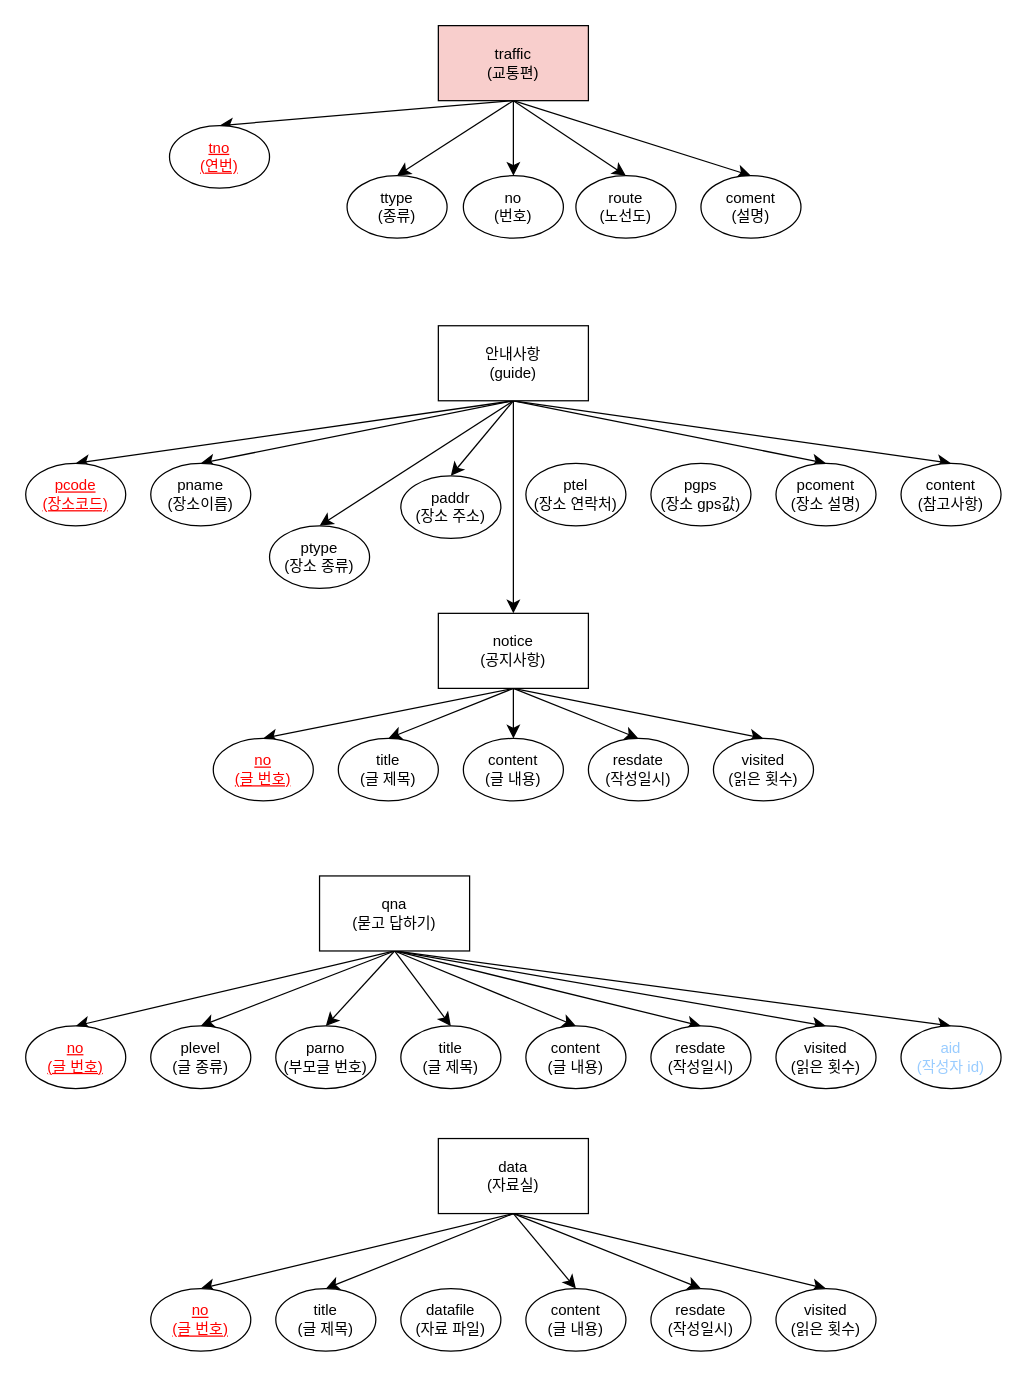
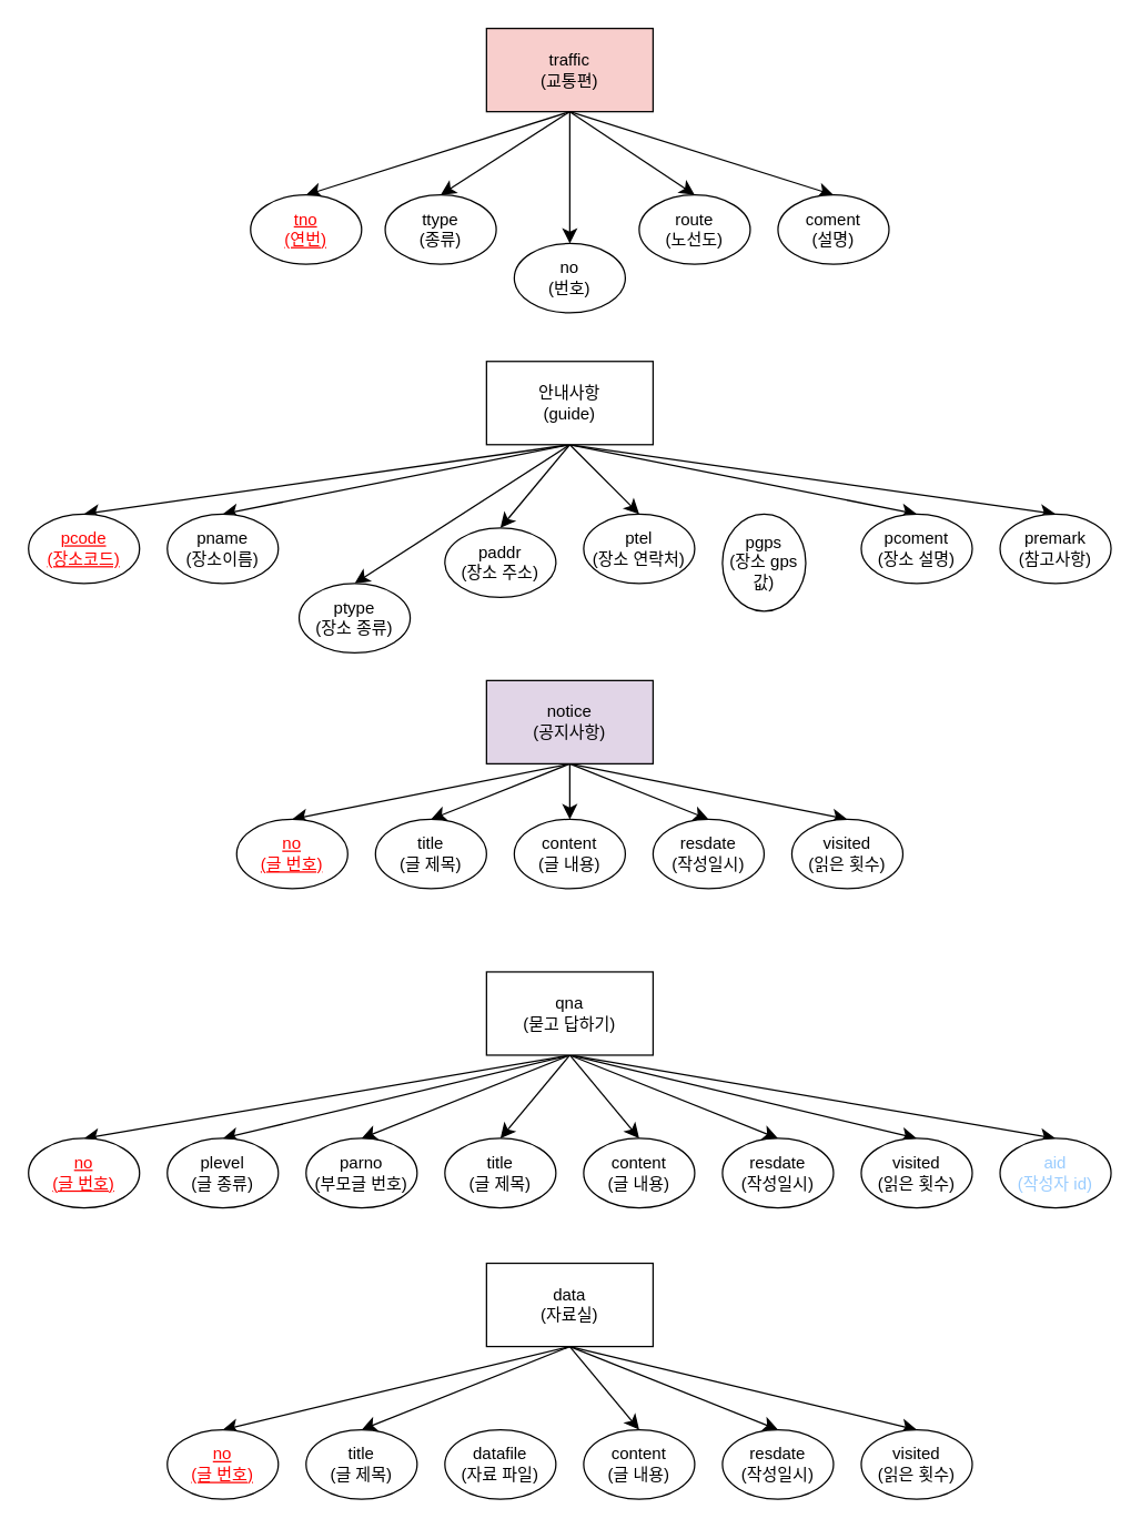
  <mxCell id="0" />
  <mxCell id="1" parent="0" />
  <mxCell id="2" style="edgeStyle=none;curved=1;rounded=0;orthogonalLoop=1;jettySize=auto;html=1;exitX=0.5;exitY=1;exitDx=0;exitDy=0;entryX=0.5;entryY=0;entryDx=0;entryDy=0;fontSize=12;startSize=8;endSize=8;" parent="1" source="9" target="10" edge="1"><mxGeometry relative="1" as="geometry" /></mxCell>
  <mxCell id="3" style="edgeStyle=none;curved=1;rounded=0;orthogonalLoop=1;jettySize=auto;html=1;exitX=0.5;exitY=1;exitDx=0;exitDy=0;entryX=0.5;entryY=0;entryDx=0;entryDy=0;fontSize=12;startSize=8;endSize=8;" parent="1" source="9" target="11" edge="1"><mxGeometry relative="1" as="geometry" /></mxCell>
  <mxCell id="4" style="edgeStyle=none;curved=1;rounded=0;orthogonalLoop=1;jettySize=auto;html=1;exitX=0.5;exitY=1;exitDx=0;exitDy=0;entryX=0.5;entryY=0;entryDx=0;entryDy=0;fontSize=12;startSize=8;endSize=8;" parent="1" source="9" target="12" edge="1"><mxGeometry relative="1" as="geometry" /></mxCell>
  <mxCell id="5" style="edgeStyle=none;curved=1;rounded=0;orthogonalLoop=1;jettySize=auto;html=1;exitX=0.5;exitY=1;exitDx=0;exitDy=0;entryX=0.5;entryY=0;entryDx=0;entryDy=0;fontSize=12;startSize=8;endSize=8;" parent="1" source="9" target="13" edge="1"><mxGeometry relative="1" as="geometry" /></mxCell>
- <mxCell id="6" style="edgeStyle=none;curved=1;rounded=0;orthogonalLoop=1;jettySize=auto;html=1;exitX=0.5;exitY=1;exitDx=0;exitDy=0;fontSize=12;startSize=8;endSize=8;" parent="1" source="9" target="23" edge="1"><mxGeometry relative="1" as="geometry" /></mxCell>
+ <mxCell id="6" style="edgeStyle=none;curved=1;rounded=0;orthogonalLoop=1;jettySize=auto;html=1;exitX=0.5;exitY=1;exitDx=0;exitDy=0;entryX=0.5;entryY=0;entryDx=0;entryDy=0;fontSize=12;startSize=8;endSize=8;" parent="1" source="9" target="14" edge="1"><mxGeometry relative="1" as="geometry" /></mxCell>
  <mxCell id="7" style="edgeStyle=none;curved=1;rounded=0;orthogonalLoop=1;jettySize=auto;html=1;exitX=0.5;exitY=1;exitDx=0;exitDy=0;entryX=0.5;entryY=0;entryDx=0;entryDy=0;fontSize=12;startSize=8;endSize=8;" parent="1" source="9" target="16" edge="1"><mxGeometry relative="1" as="geometry" /></mxCell>
  <mxCell id="8" style="edgeStyle=none;curved=1;rounded=0;orthogonalLoop=1;jettySize=auto;html=1;exitX=0.5;exitY=1;exitDx=0;exitDy=0;entryX=0.5;entryY=0;entryDx=0;entryDy=0;fontSize=12;startSize=8;endSize=8;" parent="1" source="9" target="17" edge="1"><mxGeometry relative="1" as="geometry" /></mxCell>
  <mxCell id="9" value="안내사항&lt;br&gt;(guide)" style="rounded=0;whiteSpace=wrap;html=1;" parent="1" vertex="1"><mxGeometry x="350" y="260" width="120" height="60" as="geometry" /></mxCell>
  <mxCell id="10" value="&lt;font color=&quot;#ff0000&quot;&gt;&lt;u&gt;pcode&lt;br&gt;(장소코드)&lt;/u&gt;&lt;/font&gt;" style="ellipse;whiteSpace=wrap;html=1;" parent="1" vertex="1"><mxGeometry x="20" y="370" width="80" height="50" as="geometry" /></mxCell>
  <mxCell id="11" value="pname&lt;div&gt;(장소이름)&lt;/div&gt;" style="ellipse;whiteSpace=wrap;html=1;" parent="1" vertex="1"><mxGeometry x="120" y="370" width="80" height="50" as="geometry" /></mxCell>
  <mxCell id="12" value="ptype&lt;br&gt;(장소 종류)" style="ellipse;whiteSpace=wrap;html=1;" parent="1" vertex="1"><mxGeometry x="215" y="420" width="80" height="50" as="geometry" /></mxCell>
  <mxCell id="13" value="paddr&lt;div&gt;(장소 주소)&lt;/div&gt;" style="ellipse;whiteSpace=wrap;html=1;" parent="1" vertex="1"><mxGeometry x="320" y="380" width="80" height="50" as="geometry" /></mxCell>
  <mxCell id="14" value="ptel&lt;div&gt;(장소 연락처)&lt;/div&gt;" style="ellipse;whiteSpace=wrap;html=1;" parent="1" vertex="1"><mxGeometry x="420" y="370" width="80" height="50" as="geometry" /></mxCell>
- <mxCell id="15" value="pgps&lt;div&gt;(장소 gps값)&lt;/div&gt;" style="ellipse;whiteSpace=wrap;html=1;" parent="1" vertex="1"><mxGeometry x="520" y="370" width="80" height="50" as="geometry" /></mxCell>
+ <mxCell id="15" value="pgps&lt;div&gt;(장소 gps값)&lt;/div&gt;" style="ellipse;whiteSpace=wrap;html=1;" parent="1" vertex="1"><mxGeometry x="520" y="370" width="60" height="70" as="geometry" /></mxCell>
  <mxCell id="16" value="pcoment&lt;div&gt;(장소 설명)&lt;/div&gt;" style="ellipse;whiteSpace=wrap;html=1;" parent="1" vertex="1"><mxGeometry x="620" y="370" width="80" height="50" as="geometry" /></mxCell>
- <mxCell id="17" value="content&lt;div&gt;(참고사항)&lt;/div&gt;" style="ellipse;whiteSpace=wrap;html=1;" parent="1" vertex="1"><mxGeometry x="720" y="370" width="80" height="50" as="geometry" /></mxCell>
+ <mxCell id="17" value="premark&lt;div&gt;(참고사항)&lt;/div&gt;" style="ellipse;whiteSpace=wrap;html=1;" parent="1" vertex="1"><mxGeometry x="720" y="370" width="80" height="50" as="geometry" /></mxCell>
  <mxCell id="18" style="edgeStyle=none;curved=1;rounded=0;orthogonalLoop=1;jettySize=auto;html=1;exitX=0.5;exitY=1;exitDx=0;exitDy=0;entryX=0.5;entryY=0;entryDx=0;entryDy=0;fontSize=12;startSize=8;endSize=8;" parent="1" source="23" target="24" edge="1"><mxGeometry relative="1" as="geometry" /></mxCell>
  <mxCell id="19" style="edgeStyle=none;curved=1;rounded=0;orthogonalLoop=1;jettySize=auto;html=1;exitX=0.5;exitY=1;exitDx=0;exitDy=0;entryX=0.5;entryY=0;entryDx=0;entryDy=0;fontSize=12;startSize=8;endSize=8;" parent="1" source="23" target="25" edge="1"><mxGeometry relative="1" as="geometry" /></mxCell>
  <mxCell id="20" style="edgeStyle=none;curved=1;rounded=0;orthogonalLoop=1;jettySize=auto;html=1;exitX=0.5;exitY=1;exitDx=0;exitDy=0;entryX=0.5;entryY=0;entryDx=0;entryDy=0;fontSize=12;startSize=8;endSize=8;" parent="1" source="23" target="26" edge="1"><mxGeometry relative="1" as="geometry" /></mxCell>
  <mxCell id="21" style="edgeStyle=none;curved=1;rounded=0;orthogonalLoop=1;jettySize=auto;html=1;exitX=0.5;exitY=1;exitDx=0;exitDy=0;entryX=0.5;entryY=0;entryDx=0;entryDy=0;fontSize=12;startSize=8;endSize=8;" parent="1" source="23" target="27" edge="1"><mxGeometry relative="1" as="geometry" /></mxCell>
  <mxCell id="22" style="edgeStyle=none;curved=1;rounded=0;orthogonalLoop=1;jettySize=auto;html=1;exitX=0.5;exitY=1;exitDx=0;exitDy=0;entryX=0.5;entryY=0;entryDx=0;entryDy=0;fontSize=12;startSize=8;endSize=8;" parent="1" source="23" target="28" edge="1"><mxGeometry relative="1" as="geometry" /></mxCell>
- <mxCell id="23" value="notice&lt;div&gt;(공지사항)&lt;/div&gt;" style="rounded=0;whiteSpace=wrap;html=1;" parent="1" vertex="1"><mxGeometry x="350" y="490" width="120" height="60" as="geometry" /></mxCell>
+ <mxCell id="23" value="notice&lt;div&gt;(공지사항)&lt;/div&gt;" style="rounded=0;whiteSpace=wrap;html=1;fillColor=#e1d5e7;" parent="1" vertex="1"><mxGeometry x="350" y="490" width="120" height="60" as="geometry" /></mxCell>
  <mxCell id="24" value="&lt;font color=&quot;#ff0000&quot;&gt;&lt;u&gt;no&lt;/u&gt;&lt;/font&gt;&lt;div&gt;&lt;font color=&quot;#ff0000&quot;&gt;&lt;u&gt;(글 번호)&lt;/u&gt;&lt;/font&gt;&lt;/div&gt;" style="ellipse;whiteSpace=wrap;html=1;" parent="1" vertex="1"><mxGeometry x="170" y="590" width="80" height="50" as="geometry" /></mxCell>
  <mxCell id="25" value="&lt;span style=&quot;background-color: initial;&quot;&gt;title&lt;/span&gt;&lt;div&gt;&lt;span style=&quot;background-color: initial;&quot;&gt;(글 제목)&lt;/span&gt;&lt;/div&gt;" style="ellipse;whiteSpace=wrap;html=1;" parent="1" vertex="1"><mxGeometry x="270" y="590" width="80" height="50" as="geometry" /></mxCell>
  <mxCell id="26" value="content&lt;br&gt;&lt;div&gt;&lt;span style=&quot;background-color: initial;&quot;&gt;(글 내용)&lt;/span&gt;&lt;/div&gt;" style="ellipse;whiteSpace=wrap;html=1;" parent="1" vertex="1"><mxGeometry x="370" y="590" width="80" height="50" as="geometry" /></mxCell>
  <mxCell id="27" value="resdate&lt;div&gt;(작성일시)&lt;/div&gt;" style="ellipse;whiteSpace=wrap;html=1;" parent="1" vertex="1"><mxGeometry x="470" y="590" width="80" height="50" as="geometry" /></mxCell>
  <mxCell id="28" value="&lt;div&gt;visited&lt;/div&gt;&lt;div&gt;(읽은 횟수)&lt;/div&gt;" style="ellipse;whiteSpace=wrap;html=1;" parent="1" vertex="1"><mxGeometry x="570" y="590" width="80" height="50" as="geometry" /></mxCell>
  <mxCell id="29" style="edgeStyle=none;curved=1;rounded=0;orthogonalLoop=1;jettySize=auto;html=1;exitX=0.5;exitY=1;exitDx=0;exitDy=0;entryX=0.5;entryY=0;entryDx=0;entryDy=0;fontSize=12;startSize=8;endSize=8;" parent="1" source="37" target="38" edge="1"><mxGeometry relative="1" as="geometry" /></mxCell>
  <mxCell id="30" style="edgeStyle=none;curved=1;rounded=0;orthogonalLoop=1;jettySize=auto;html=1;exitX=0.5;exitY=1;exitDx=0;exitDy=0;entryX=0.5;entryY=0;entryDx=0;entryDy=0;fontSize=12;startSize=8;endSize=8;" parent="1" source="37" target="40" edge="1"><mxGeometry relative="1" as="geometry" /></mxCell>
  <mxCell id="31" style="edgeStyle=none;curved=1;rounded=0;orthogonalLoop=1;jettySize=auto;html=1;exitX=0.5;exitY=1;exitDx=0;exitDy=0;entryX=0.5;entryY=0;entryDx=0;entryDy=0;fontSize=12;startSize=8;endSize=8;" parent="1" source="37" target="39" edge="1"><mxGeometry relative="1" as="geometry" /></mxCell>
  <mxCell id="32" style="edgeStyle=none;curved=1;rounded=0;orthogonalLoop=1;jettySize=auto;html=1;exitX=0.5;exitY=1;exitDx=0;exitDy=0;entryX=0.5;entryY=0;entryDx=0;entryDy=0;fontSize=12;startSize=8;endSize=8;" parent="1" source="37" target="41" edge="1"><mxGeometry relative="1" as="geometry" /></mxCell>
  <mxCell id="33" style="edgeStyle=none;curved=1;rounded=0;orthogonalLoop=1;jettySize=auto;html=1;exitX=0.5;exitY=1;exitDx=0;exitDy=0;entryX=0.5;entryY=0;entryDx=0;entryDy=0;fontSize=12;startSize=8;endSize=8;" parent="1" source="37" target="42" edge="1"><mxGeometry relative="1" as="geometry" /></mxCell>
  <mxCell id="34" style="edgeStyle=none;curved=1;rounded=0;orthogonalLoop=1;jettySize=auto;html=1;exitX=0.5;exitY=1;exitDx=0;exitDy=0;entryX=0.5;entryY=0;entryDx=0;entryDy=0;fontSize=12;startSize=8;endSize=8;" parent="1" source="37" target="43" edge="1"><mxGeometry relative="1" as="geometry" /></mxCell>
  <mxCell id="35" style="edgeStyle=none;curved=1;rounded=0;orthogonalLoop=1;jettySize=auto;html=1;exitX=0.5;exitY=1;exitDx=0;exitDy=0;entryX=0.5;entryY=0;entryDx=0;entryDy=0;fontSize=12;startSize=8;endSize=8;" parent="1" source="37" target="44" edge="1"><mxGeometry relative="1" as="geometry" /></mxCell>
  <mxCell id="36" style="edgeStyle=none;curved=1;rounded=0;orthogonalLoop=1;jettySize=auto;html=1;exitX=0.5;exitY=1;exitDx=0;exitDy=0;entryX=0.5;entryY=0;entryDx=0;entryDy=0;fontSize=12;startSize=8;endSize=8;" parent="1" source="37" target="45" edge="1"><mxGeometry relative="1" as="geometry" /></mxCell>
- <mxCell id="37" value="&lt;div&gt;qna&lt;/div&gt;&lt;div&gt;(묻고 답하기)&lt;/div&gt;" style="rounded=0;whiteSpace=wrap;html=1;" parent="1" vertex="1"><mxGeometry x="255" y="700" width="120" height="60" as="geometry" /></mxCell>
+ <mxCell id="37" value="&lt;div&gt;qna&lt;/div&gt;&lt;div&gt;(묻고 답하기)&lt;/div&gt;" style="rounded=0;whiteSpace=wrap;html=1;" parent="1" vertex="1"><mxGeometry x="350" y="700" width="120" height="60" as="geometry" /></mxCell>
  <mxCell id="38" value="&lt;font color=&quot;#ff0000&quot;&gt;&lt;u&gt;no&lt;/u&gt;&lt;/font&gt;&lt;div&gt;&lt;font color=&quot;#ff0000&quot;&gt;&lt;u&gt;(글 번호)&lt;/u&gt;&lt;/font&gt;&lt;/div&gt;" style="ellipse;whiteSpace=wrap;html=1;" parent="1" vertex="1"><mxGeometry x="20" y="820" width="80" height="50" as="geometry" /></mxCell>
  <mxCell id="39" value="parno&lt;br&gt;&lt;div&gt;&lt;span style=&quot;background-color: initial;&quot;&gt;(부모글 번호)&lt;/span&gt;&lt;/div&gt;" style="ellipse;whiteSpace=wrap;html=1;" parent="1" vertex="1"><mxGeometry x="220" y="820" width="80" height="50" as="geometry" /></mxCell>
  <mxCell id="40" value="plevel&lt;br&gt;&lt;div&gt;&lt;span style=&quot;background-color: initial;&quot;&gt;(글 종류)&lt;/span&gt;&lt;/div&gt;" style="ellipse;whiteSpace=wrap;html=1;" parent="1" vertex="1"><mxGeometry x="120" y="820" width="80" height="50" as="geometry" /></mxCell>
  <mxCell id="41" value="&lt;div&gt;title&lt;/div&gt;&lt;div&gt;(글 제목)&lt;/div&gt;" style="ellipse;whiteSpace=wrap;html=1;" parent="1" vertex="1"><mxGeometry x="320" y="820" width="80" height="50" as="geometry" /></mxCell>
  <mxCell id="42" value="&lt;div&gt;content&lt;/div&gt;&lt;div&gt;(글 내용)&lt;/div&gt;" style="ellipse;whiteSpace=wrap;html=1;" parent="1" vertex="1"><mxGeometry x="420" y="820" width="80" height="50" as="geometry" /></mxCell>
  <mxCell id="43" value="resdate&lt;div&gt;(작성일시)&lt;/div&gt;" style="ellipse;whiteSpace=wrap;html=1;" parent="1" vertex="1"><mxGeometry x="520" y="820" width="80" height="50" as="geometry" /></mxCell>
  <mxCell id="44" value="&lt;div&gt;visited&lt;/div&gt;&lt;div&gt;(읽은 횟수)&lt;/div&gt;" style="ellipse;whiteSpace=wrap;html=1;" parent="1" vertex="1"><mxGeometry x="620" y="820" width="80" height="50" as="geometry" /></mxCell>
  <mxCell id="45" value="&lt;div&gt;&lt;font color=&quot;#99ccff&quot;&gt;aid&lt;/font&gt;&lt;/div&gt;&lt;div&gt;&lt;font color=&quot;#99ccff&quot;&gt;(작성자 id)&lt;/font&gt;&lt;/div&gt;" style="ellipse;whiteSpace=wrap;html=1;" parent="1" vertex="1"><mxGeometry x="720" y="820" width="80" height="50" as="geometry" /></mxCell>
  <mxCell id="46" style="edgeStyle=none;curved=1;rounded=0;orthogonalLoop=1;jettySize=auto;html=1;exitX=0.5;exitY=1;exitDx=0;exitDy=0;entryX=0.5;entryY=0;entryDx=0;entryDy=0;fontSize=12;startSize=8;endSize=8;" parent="1" source="51" target="52" edge="1"><mxGeometry relative="1" as="geometry" /></mxCell>
  <mxCell id="47" style="edgeStyle=none;curved=1;rounded=0;orthogonalLoop=1;jettySize=auto;html=1;exitX=0.5;exitY=1;exitDx=0;exitDy=0;entryX=0.5;entryY=0;entryDx=0;entryDy=0;fontSize=12;startSize=8;endSize=8;" parent="1" source="51" target="53" edge="1"><mxGeometry relative="1" as="geometry" /></mxCell>
  <mxCell id="48" style="edgeStyle=none;curved=1;rounded=0;orthogonalLoop=1;jettySize=auto;html=1;exitX=0.5;exitY=1;exitDx=0;exitDy=0;entryX=0.5;entryY=0;entryDx=0;entryDy=0;fontSize=12;startSize=8;endSize=8;" parent="1" source="51" target="54" edge="1"><mxGeometry relative="1" as="geometry" /></mxCell>
  <mxCell id="49" style="edgeStyle=none;curved=1;rounded=0;orthogonalLoop=1;jettySize=auto;html=1;exitX=0.5;exitY=1;exitDx=0;exitDy=0;entryX=0.5;entryY=0;entryDx=0;entryDy=0;fontSize=12;startSize=8;endSize=8;" parent="1" source="51" target="55" edge="1"><mxGeometry relative="1" as="geometry" /></mxCell>
  <mxCell id="50" style="edgeStyle=none;curved=1;rounded=0;orthogonalLoop=1;jettySize=auto;html=1;exitX=0.5;exitY=1;exitDx=0;exitDy=0;entryX=0.5;entryY=0;entryDx=0;entryDy=0;fontSize=12;startSize=8;endSize=8;" parent="1" source="51" target="56" edge="1"><mxGeometry relative="1" as="geometry" /></mxCell>
  <mxCell id="51" value="&lt;div&gt;data&lt;/div&gt;&lt;div&gt;(자료실)&lt;/div&gt;" style="rounded=0;whiteSpace=wrap;html=1;" parent="1" vertex="1"><mxGeometry x="350" y="910" width="120" height="60" as="geometry" /></mxCell>
  <mxCell id="52" value="&lt;font color=&quot;#ff0000&quot;&gt;&lt;u&gt;no&lt;/u&gt;&lt;/font&gt;&lt;div&gt;&lt;font color=&quot;#ff0000&quot;&gt;&lt;u&gt;(글 번호)&lt;/u&gt;&lt;/font&gt;&lt;/div&gt;" style="ellipse;whiteSpace=wrap;html=1;" parent="1" vertex="1"><mxGeometry x="120" y="1030" width="80" height="50" as="geometry" /></mxCell>
  <mxCell id="53" value="&lt;div&gt;title&lt;/div&gt;&lt;div&gt;(글 제목)&lt;/div&gt;" style="ellipse;whiteSpace=wrap;html=1;" parent="1" vertex="1"><mxGeometry x="220" y="1030" width="80" height="50" as="geometry" /></mxCell>
  <mxCell id="54" value="&lt;div&gt;content&lt;/div&gt;&lt;div&gt;(글 내용)&lt;/div&gt;" style="ellipse;whiteSpace=wrap;html=1;" parent="1" vertex="1"><mxGeometry x="420" y="1030" width="80" height="50" as="geometry" /></mxCell>
  <mxCell id="55" value="resdate&lt;div&gt;(작성일시)&lt;/div&gt;" style="ellipse;whiteSpace=wrap;html=1;" parent="1" vertex="1"><mxGeometry x="520" y="1030" width="80" height="50" as="geometry" /></mxCell>
  <mxCell id="56" value="&lt;div&gt;visited&lt;/div&gt;&lt;div&gt;(읽은 횟수)&lt;/div&gt;" style="ellipse;whiteSpace=wrap;html=1;" parent="1" vertex="1"><mxGeometry x="620" y="1030" width="80" height="50" as="geometry" /></mxCell>
  <mxCell id="57" value="&lt;div&gt;datafile&lt;/div&gt;&lt;div&gt;(자료 파일)&lt;/div&gt;" style="ellipse;whiteSpace=wrap;html=1;" parent="1" vertex="1"><mxGeometry x="320" y="1030" width="80" height="50" as="geometry" /></mxCell>
  <mxCell id="58" style="edgeStyle=none;curved=1;rounded=0;orthogonalLoop=1;jettySize=auto;html=1;exitX=0.5;exitY=1;exitDx=0;exitDy=0;entryX=0.5;entryY=0;entryDx=0;entryDy=0;fontSize=12;startSize=8;endSize=8;" edge="1" parent="1" source="63" target="64"><mxGeometry relative="1" as="geometry" /></mxCell>
  <mxCell id="59" style="edgeStyle=none;curved=1;rounded=0;orthogonalLoop=1;jettySize=auto;html=1;exitX=0.5;exitY=1;exitDx=0;exitDy=0;entryX=0.5;entryY=0;entryDx=0;entryDy=0;fontSize=12;startSize=8;endSize=8;" edge="1" parent="1" source="63" target="66"><mxGeometry relative="1" as="geometry" /></mxCell>
  <mxCell id="60" style="edgeStyle=none;curved=1;rounded=0;orthogonalLoop=1;jettySize=auto;html=1;exitX=0.5;exitY=1;exitDx=0;exitDy=0;entryX=0.5;entryY=0;entryDx=0;entryDy=0;fontSize=12;startSize=8;endSize=8;" edge="1" parent="1" source="63" target="65"><mxGeometry relative="1" as="geometry" /></mxCell>
  <mxCell id="61" style="edgeStyle=none;curved=1;rounded=0;orthogonalLoop=1;jettySize=auto;html=1;exitX=0.5;exitY=1;exitDx=0;exitDy=0;entryX=0.5;entryY=0;entryDx=0;entryDy=0;fontSize=12;startSize=8;endSize=8;" edge="1" parent="1" source="63" target="67"><mxGeometry relative="1" as="geometry" /></mxCell>
  <mxCell id="62" style="edgeStyle=none;curved=1;rounded=0;orthogonalLoop=1;jettySize=auto;html=1;exitX=0.5;exitY=1;exitDx=0;exitDy=0;entryX=0.5;entryY=0;entryDx=0;entryDy=0;fontSize=12;startSize=8;endSize=8;" edge="1" parent="1" source="63" target="68"><mxGeometry relative="1" as="geometry" /></mxCell>
  <mxCell id="63" value="traffic&lt;br&gt;(교통편)" style="rounded=0;whiteSpace=wrap;html=1;fillColor=#f8cecc;" vertex="1" parent="1"><mxGeometry x="350" y="20" width="120" height="60" as="geometry" /></mxCell>
  <mxCell id="64" value="ttype&lt;br&gt;(종류)" style="ellipse;whiteSpace=wrap;html=1;" vertex="1" parent="1"><mxGeometry x="277" y="140" width="80" height="50" as="geometry" /></mxCell>
  <mxCell id="65" value="route&lt;br&gt;(노선도)" style="ellipse;whiteSpace=wrap;html=1;" vertex="1" parent="1"><mxGeometry x="460" y="140" width="80" height="50" as="geometry" /></mxCell>
- <mxCell id="66" value="&lt;font color=&quot;#ff0000&quot;&gt;&lt;u&gt;tno&lt;br&gt;(연번)&lt;/u&gt;&lt;/font&gt;" style="ellipse;whiteSpace=wrap;html=1;" vertex="1" parent="1"><mxGeometry x="135" y="100" width="80" height="50" as="geometry" /></mxCell>
+ <mxCell id="66" value="&lt;font color=&quot;#ff0000&quot;&gt;&lt;u&gt;tno&lt;br&gt;(연번)&lt;/u&gt;&lt;/font&gt;" style="ellipse;whiteSpace=wrap;html=1;" vertex="1" parent="1"><mxGeometry x="180" y="140" width="80" height="50" as="geometry" /></mxCell>
  <mxCell id="67" value="coment&lt;br&gt;(설명)" style="ellipse;whiteSpace=wrap;html=1;" vertex="1" parent="1"><mxGeometry x="560" y="140" width="80" height="50" as="geometry" /></mxCell>
- <mxCell id="68" value="no&lt;br&gt;(번호)" style="ellipse;whiteSpace=wrap;html=1;" vertex="1" parent="1"><mxGeometry x="370" y="140" width="80" height="50" as="geometry" /></mxCell>
+ <mxCell id="68" value="no&lt;br&gt;(번호)" style="ellipse;whiteSpace=wrap;html=1;" vertex="1" parent="1"><mxGeometry x="370" y="175" width="80" height="50" as="geometry" /></mxCell>
